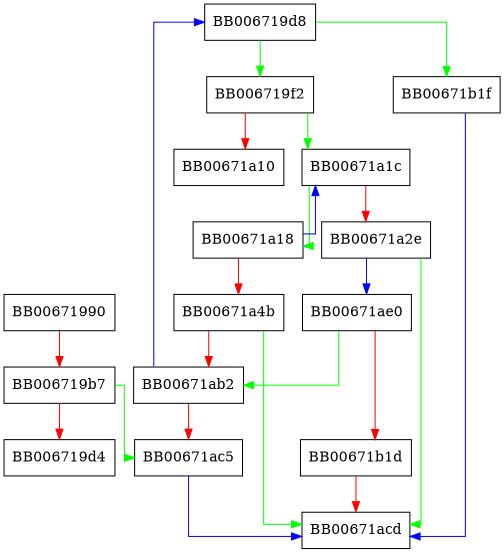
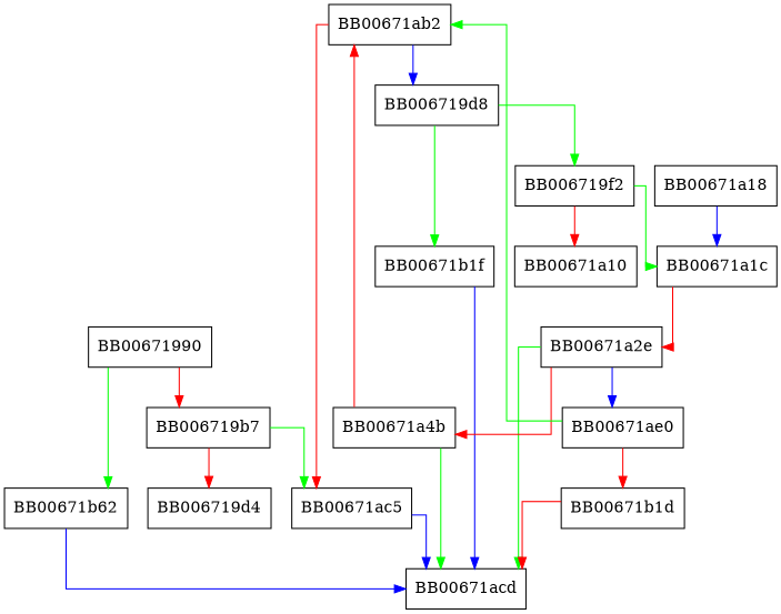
  digraph {
    splines=ortho
    node [shape=box]
    edge [color=green]
    BB00671990
+   BB00671b62
    BB006719b7
    BB00671acd
    BB00671ac5
    BB006719d4
    BB006719d8
    BB00671b1f
    BB006719f2
    BB00671a1c
    BB00671a10
    BB00671a18
    BB00671a2e
    BB00671ae0
    BB00671a4b
    BB00671ab2
    BB00671b1d
+   BB00671990 -> BB00671b62
    BB00671990 -> BB006719b7 [color=red]
+   BB00671b62 -> BB00671acd [color=blue]
    BB006719b7 -> BB00671ac5
    BB006719b7 -> BB006719d4 [color=red]
    BB00671ac5 -> BB00671acd [color=blue]
    BB006719d8 -> BB00671b1f
    BB006719d8 -> BB006719f2
    BB00671b1f -> BB00671acd [color=blue]
    BB006719f2 -> BB00671a1c
    BB006719f2 -> BB00671a10 [color=red]
-   BB00671a1c -> BB00671a18
    BB00671a1c -> BB00671a2e [color=red]
    BB00671a18 -> BB00671a1c [color=blue]
    BB00671a2e -> BB00671acd
    BB00671a2e -> BB00671ae0 [color=blue]
-   BB00671a18 -> BB00671a4b [color=red]
+   BB00671a2e -> BB00671a4b [color=red]
    BB00671ae0 -> BB00671ab2
    BB00671ae0 -> BB00671b1d [color=red]
    BB00671a4b -> BB00671acd
    BB00671a4b -> BB00671ab2 [color=red]
    BB00671ab2 -> BB00671ac5 [color=red]
    BB00671ab2 -> BB006719d8 [color=blue]
    BB00671b1d -> BB00671acd [color=red]
  }
